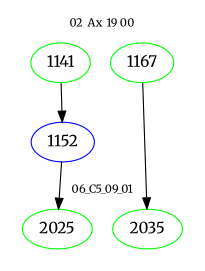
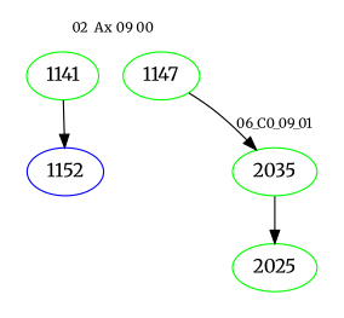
  digraph {
    fontname=Merriweather
    node [color=green fontname=Merriweather]
    edge [color=black fontname=Merriweather]
-   n1 [label=1167]
+   n1 [label=1147]
    n2 [label=1141]
    n3 [color=blue label=1152]
    n4 [label=2035]
    n5 [label=2025]
    subgraph cluster_1 {
      color=white
      fontsize=10
-     label="02_Ax_19_00"
+     label="02_Ax_09_00"
      n1
      n2
      n3
    }
    subgraph cluster_2 {
      color=white
      fontsize=10
-     label="06_C5_09_01"
+     label="06_C0_09_01"
      n4
      n5
    }
    n1 -> n4
    n2 -> n3
-   n3 -> n5
+   n4 -> n5
  }
